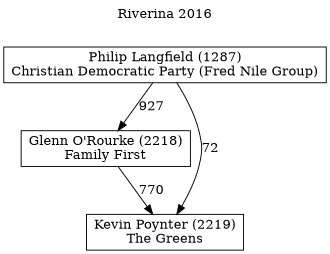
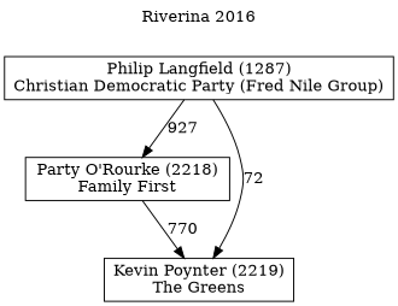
  digraph {
    label="Riverina 2016"
    labelloc=t
    mclimit=10
    node [shape=box]
-   n1 [label="Glenn O'Rourke (2218)\nFamily First"]
+   n1 [label="Party O'Rourke (2218)\nFamily First"]
    n2 [label="Kevin Poynter (2219)\nThe Greens"]
    n3 [label="Philip Langfield (1287)\nChristian Democratic Party (Fred Nile Group)"]
    n1 -> n2 [label=770]
    n3 -> n1 [label=927]
    n3 -> n2 [label=72]
  }
